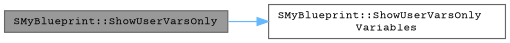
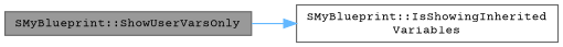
  digraph {
    rankdir=LR
    fontname="Courier Prime"
    node [fontname="Courier Prime" fontsize=10 shape=box style=filled]
    n1 [color=gray40 fillcolor=grey60 fontcolor=black height=0.2 label="SMyBlueprint::ShowUserVarsOnly" width=0.4]
-   n2 [color=grey40 fillcolor=white height=0.2 label="SMyBlueprint::ShowUserVarsOnly\lVariables" width=0.4]
+   n2 [color=grey40 fillcolor=white height=0.2 label="SMyBlueprint::IsShowingInherited\lVariables" width=0.4]
    n1 -> n2 [color=steelblue1 fontname="Courier Prime" fontsize=10 labelfontname=Helvetica labelfontsize=10 style=solid]
  }
